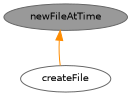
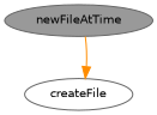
  digraph {
    rankdir=TB
    node [fontname=Helvetica fontsize=10 shape=ellipse style=filled]
    n1 [color=gray40 fillcolor=grey60 fontcolor=black height=0.2 label=newFileAtTime width=0.4]
    n2 [color=grey40 fillcolor=white height=0.2 label=createFile width=0.4]
-   n1 -> n2 [color=darkorange dir=back fontname=Helvetica fontsize=10 labelfontname=Helvetica labelfontsize=10 style=solid]
+   n2 -> n1 [color=darkorange dir=back fontname=Helvetica fontsize=10 labelfontname=Helvetica labelfontsize=10 style=solid]
  }
